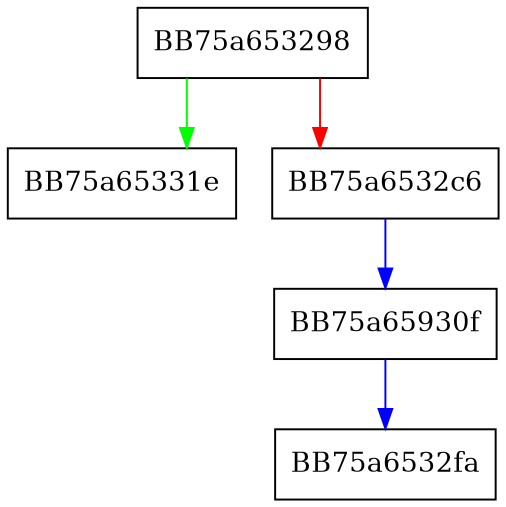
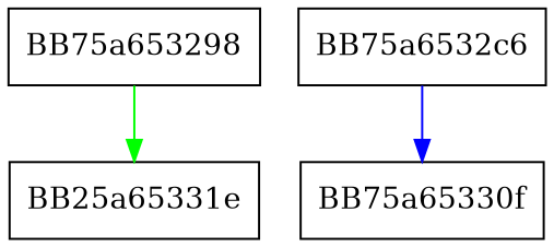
  digraph {
    splines=ortho
    node [shape=box]
    edge [color=blue]
    BB75a653298
-   BB75a65331e
+   BB75a65331e [label=BB25a65331e]
    BB75a6532c6
-   BB75a65330f [label=BB75a65930f]
-   BB75a6532fa
+   BB75a65330f
    BB75a653298 -> BB75a65331e [color=green]
-   BB75a653298 -> BB75a6532c6 [color=red]
    BB75a6532c6 -> BB75a65330f
-   BB75a65330f -> BB75a6532fa
  }
